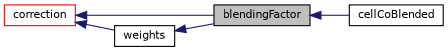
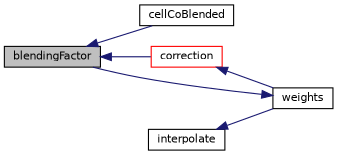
  digraph {
    rankdir=LR
    node [color=black fontname=Helvetica fontsize=10 shape=record]
    edge [color=midnightblue dir=back fontname=Helvetica fontsize=10 labelfontname=Helvetica labelfontsize=10 style=solid]
    n1 [fillcolor=grey75 fontcolor=black height=0.2 label=blendingFactor style=filled width=0.4]
    n2 [height=0.2 label=cellCoBlended width=0.4]
    n3 [color=red height=0.2 label=correction width=0.4]
    n4 [height=0.2 label=weights width=0.4]
+   n5 [height=0.2 label=interpolate width=0.4]
    n1 -> n2
-   n3 -> n1
+   n1 -> n3
    n3 -> n4
    n4 -> n1
+   n5 -> n4
  }
